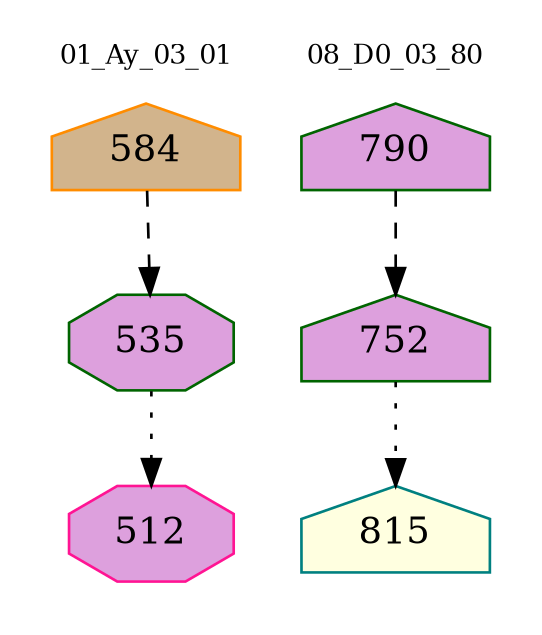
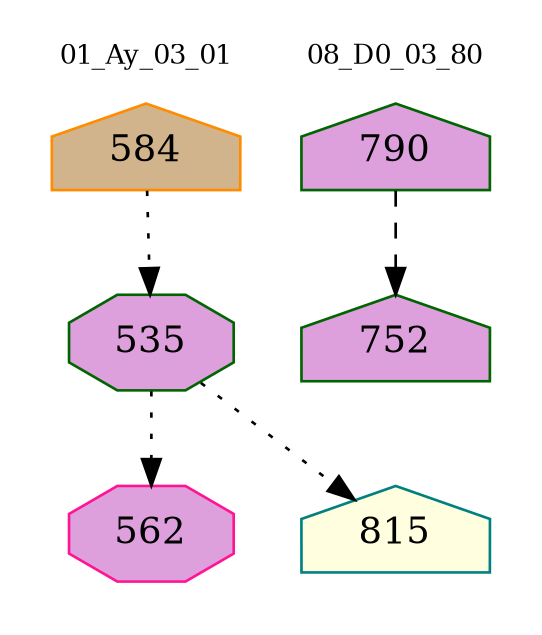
  digraph {
    node [color=darkgreen fillcolor=plum shape=house style=filled]
    edge [color=black style=dashed]
    n1 [color=darkorange fillcolor=tan label=584]
    n2 [label=535 shape=octagon]
-   n3 [color=deeppink label=512 shape=octagon]
+   n3 [color=deeppink label=562 shape=octagon]
    n4 [label=790]
    n5 [label=752]
    n6 [color=teal fillcolor=lightyellow label=815]
    subgraph cluster_1 {
      color=white
      fontsize=10
      label="01_Ay_03_01"
      n1
      n2
      n3
    }
    subgraph cluster_2 {
      color=white
      fontsize=10
      label="08_D0_03_80"
      n4
      n5
      n6
    }
-   n1 -> n2
+   n1 -> n2 [style=dotted]
    n2 -> n3 [style=dotted]
    n4 -> n5
-   n5 -> n6 [style=dotted]
+   n2 -> n6 [style=dotted]
  }
